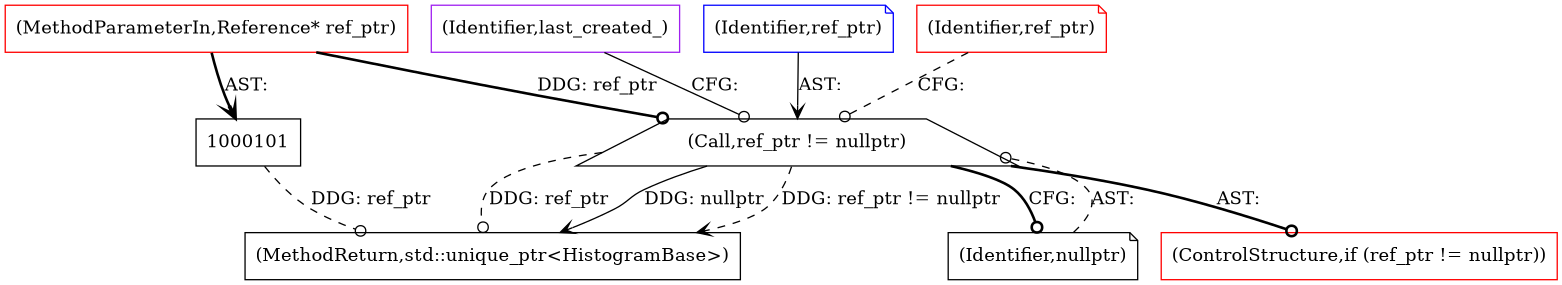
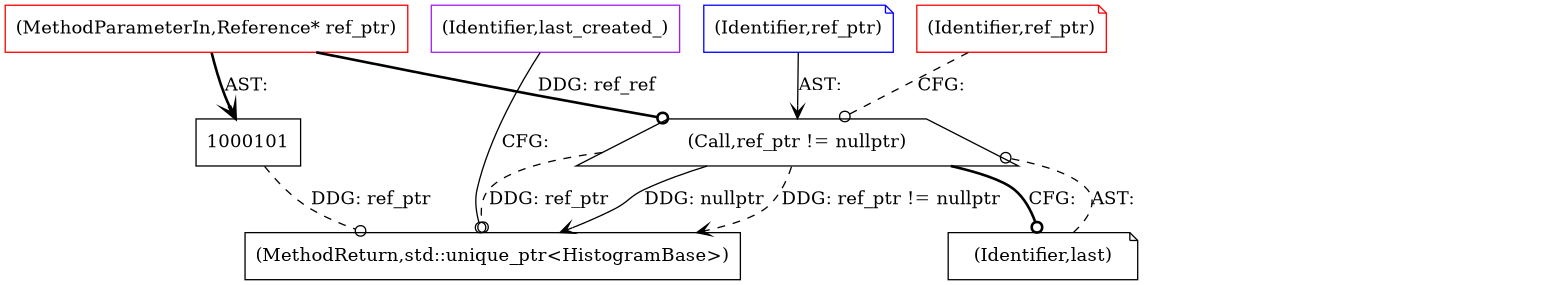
  digraph {
    node [color=black shape=box]
    edge [arrowhead=odot style=dashed]
    n1 [label="(Call,ref_ptr != nullptr)" shape=trapezium]
-   n2 [color=red label="(ControlStructure,if (ref_ptr != nullptr))"]
    n3 [label="(MethodReturn,std::unique_ptr<HistogramBase>)"]
-   n4 [label="(Identifier,nullptr)" shape=note]
+   n4 [label="(Identifier,last)" shape=note]
    n5 [color=red label="(MethodParameterIn,Reference* ref_ptr)"]
    1000101
    n7 [color=blue label="(Identifier,ref_ptr)" shape=note]
    n8 [color=purple label="(Identifier,last_created_)"]
    n9 [color=red label="(Identifier,ref_ptr)" shape=note]
-   n1 -> n2 [label="AST: " style=bold]
    n1 -> n3 [arrowhead=vee label="DDG: nullptr" style=solid]
    n1 -> n3 [arrowhead=vee label="DDG: ref_ptr != nullptr"]
    n1 -> n3 [label="DDG: ref_ptr"]
    n1 -> n4 [label="CFG: " style=bold]
    n4 -> n1 [label="AST: "]
-   n5 -> n1 [label="DDG: ref_ptr" style=bold]
+   n5 -> n1 [label="DDG: ref_ref" style=bold]
    n5 -> 1000101 [arrowhead=vee label="AST: " style=bold]
    1000101 -> n3 [label="DDG: ref_ptr"]
    n7 -> n1 [arrowhead=vee label="AST: " style=solid]
-   n8 -> n1 [label="CFG: " style=solid]
+   n8 -> n3 [label="CFG: " style=solid]
    n9 -> n1 [label="CFG: "]
  }
